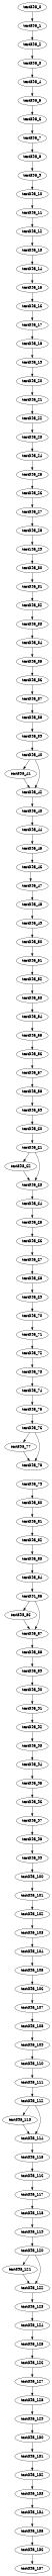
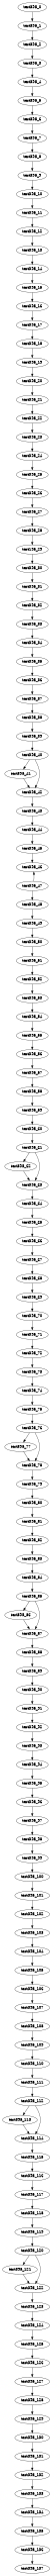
  digraph {
    fontname="DejaVu Sans"
    node [fontname="DejaVu Sans"]
    edge [fontname="DejaVu Sans"]
    test395_0
    test395_1
    test395_2
    test395_3
    test395_4
    test395_5
    test395_6
    test395_7
    test395_8
    test395_9
    test395_10
    test395_11
    test395_12
    test395_13
    test395_14
    test395_15
    test395_16
    test395_17
    test395_18
    test395_19
    test395_20
    test395_21
    test395_22
    test395_23
    test395_24
    test395_25
    test395_26
    test395_27
    test395_28
    n30 [label=test195_29]
    test395_30
    test395_31
    test395_32
    test395_33
    test395_34
    test395_35
    test395_36
    test395_37
    test395_38
    test395_39
    test395_40
    test395_41
    test395_42
    test395_43
    test395_44
    test395_45
    test395_46
    test395_47
    test395_48
    test395_49
    test395_50
    test395_51
    test395_52
    test395_53
    test395_54
    test395_55
    test395_56
    test395_57
    test395_58
    test395_59
    test395_60
    test395_61
    test395_62
    test395_63
    test395_64
    test395_65
    test395_66
    test395_67
    test395_68
    test395_69
    test395_70
    test395_71
    test395_72
    test395_73
    test395_74
    test395_75
    test395_76
    test395_77
    test395_78
    test395_79
    test395_80
    test395_81
    test395_82
    test395_83
    test395_84
-   test395_85 [label=test391_85]
+   test395_85
    test395_86
    test395_87
    test395_88
    test395_89
    test395_90
    test395_91
    test395_92
    test395_93
    test395_94
    test395_95
    test395_96
    test395_97
    test395_98
    test395_99
    test395_100
    test395_101
    test395_102
    test395_103
    test395_104
    test395_105
    test395_106
    test395_107
    test395_108
    test395_109
    test395_110
    test395_111
    test395_112
    test395_113
    test395_114
    test395_115
    test395_116
    test395_117
    test395_118
    test395_119
    test395_120
    test395_121
    test395_122
    test395_123
    test395_124
    test395_125
    test395_126
    test395_127
    test395_128
    test395_129
    test395_130
    test395_131
    test395_132
    test395_133
    test395_134
    test395_135
    test395_136
    test395_137
    test395_0 -> test395_1
    test395_1 -> test395_2
    test395_2 -> test395_3
    test395_3 -> test395_4
    test395_4 -> test395_5
    test395_5 -> test395_6
    test395_6 -> test395_7
    test395_7 -> test395_8
    test395_8 -> test395_9
    test395_9 -> test395_10
    test395_10 -> test395_11
    test395_11 -> test395_12
    test395_12 -> test395_13
    test395_13 -> test395_14
    test395_14 -> test395_15
    test395_15 -> test395_16
    test395_16 -> test395_17
    test395_17 -> test395_18
    test395_18 -> test395_19
    test395_19 -> test395_20
    test395_20 -> test395_21
    test395_21 -> test395_22
    test395_22 -> test395_23
    test395_23 -> test395_24
    test395_24 -> test395_25
    test395_25 -> test395_26
    test395_26 -> test395_27
    test395_27 -> test395_28
    test395_28 -> n30
    n30 -> test395_30
    test395_30 -> test395_31
    test395_31 -> test395_32
    test395_32 -> test395_33
    test395_33 -> test395_34
    test395_34 -> test395_35
    test395_35 -> test395_36
    test395_36 -> test395_37
    test395_37 -> test395_38
    test395_38 -> test395_39
    test395_39 -> test395_40
    test395_40 -> test395_41
    test395_40 -> test395_42
    test395_41 -> test395_42
    test395_42 -> test395_43
    test395_43 -> test395_44
    test395_44 -> test395_45
    test395_45 -> test395_46
-   test395_46 -> test395_47
+   test395_47 -> test395_46
    test395_47 -> test395_48
    test395_48 -> test395_49
    test395_49 -> test395_50
    test395_50 -> test395_51
    test395_51 -> test395_52
    test395_52 -> test395_53
    test395_53 -> test395_54
    test395_54 -> test395_55
    test395_55 -> test395_56
    test395_56 -> test395_57
    test395_57 -> test395_58
    test395_58 -> test395_59
    test395_59 -> test395_60
    test395_60 -> test395_61
    test395_61 -> test395_62
    test395_61 -> test395_63
    test395_62 -> test395_63
    test395_63 -> test395_64
    test395_64 -> test395_65
    test395_65 -> test395_66
    test395_66 -> test395_67
    test395_67 -> test395_68
    test395_68 -> test395_69
    test395_69 -> test395_70
    test395_70 -> test395_71
    test395_71 -> test395_72
    test395_72 -> test395_73
    test395_73 -> test395_74
    test395_74 -> test395_75
    test395_75 -> test395_76
    test395_76 -> test395_77
    test395_76 -> test395_78
    test395_77 -> test395_78
+   test395_78 -> test395_79
    test395_79 -> test395_80
    test395_80 -> test395_81
    test395_81 -> test395_82
    test395_82 -> test395_83
    test395_83 -> test395_84
    test395_84 -> test395_85
    test395_85 -> test395_86
    test395_85 -> test395_87
    test395_86 -> test395_87
    test395_87 -> test395_88
    test395_88 -> test395_89
    test395_89 -> test395_90
    test395_90 -> test395_91
    test395_91 -> test395_92
    test395_92 -> test395_93
    test395_93 -> test395_94
    test395_94 -> test395_95
    test395_95 -> test395_96
    test395_96 -> test395_97
    test395_97 -> test395_98
    test395_98 -> test395_99
    test395_99 -> test395_100
    test395_100 -> test395_101
    test395_101 -> test395_102
    test395_102 -> test395_103
    test395_103 -> test395_104
    test395_104 -> test395_105
    test395_105 -> test395_106
    test395_106 -> test395_107
    test395_107 -> test395_108
    test395_108 -> test395_109
    test395_109 -> test395_110
    test395_110 -> test395_111
    test395_111 -> test395_112
    test395_112 -> test395_113
    test395_112 -> test395_114
    test395_113 -> test395_114
    test395_114 -> test395_115
    test395_115 -> test395_116
    test395_116 -> test395_117
    test395_117 -> test395_118
    test395_118 -> test395_119
    test395_119 -> test395_120
    test395_120 -> test395_121
    test395_120 -> test395_122
    test395_121 -> test395_122
    test395_122 -> test395_123
    test395_123 -> test395_124
    test395_124 -> test395_125
    test395_125 -> test395_126
    test395_126 -> test395_127
    test395_127 -> test395_128
    test395_128 -> test395_129
    test395_129 -> test395_130
    test395_130 -> test395_131
    test395_131 -> test395_132
    test395_132 -> test395_133
    test395_133 -> test395_134
    test395_134 -> test395_135
    test395_135 -> test395_136
    test395_136 -> test395_137
  }
